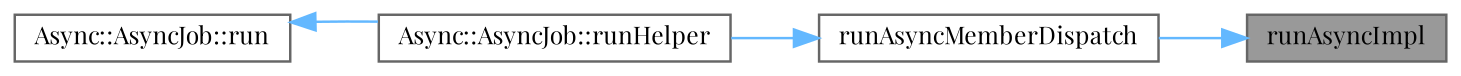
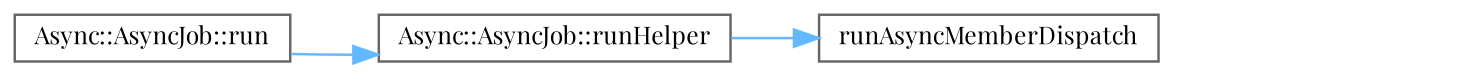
  digraph {
    fontname="Playfair Display"
    rankdir=RL
    node [color=grey40 fillcolor=white fontname="Playfair Display" fontsize=10 shape=box style=filled]
    edge [color=steelblue1 dir=back fontname="Playfair Display" fontsize=10 labelfontname=Helvetica labelfontsize=10 style=solid]
-   n1 [color=gray40 fillcolor=grey60 fontcolor=black height=0.2 label=runAsyncImpl width=0.4]
    n2 [height=0.2 label=runAsyncMemberDispatch width=0.4]
    n3 [height=0.2 label="Async::AsyncJob::runHelper" width=0.4]
    n4 [height=0.2 label="Async::AsyncJob::run" width=0.4]
-   n1 -> n2
    n2 -> n3
-   n4 -> n3
+   n3 -> n4
  }
